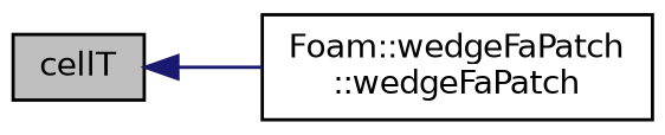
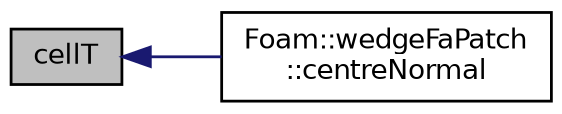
  digraph {
    rankdir=LR
    node [color=black fontname=Helvetica fontsize=10 shape=record]
    n1 [fillcolor=grey75 fontcolor=black height=0.2 label=cellT style=filled width=0.4]
-   n2 [height=0.2 label="Foam::wedgeFaPatch\l::wedgeFaPatch" width=0.4]
+   n2 [height=0.2 label="Foam::wedgeFaPatch\l::centreNormal" width=0.4]
    n1 -> n2 [color=midnightblue dir=back fontname=Helvetica fontsize=10 labelfontname=Helvetica labelfontsize=10 style=solid]
  }
